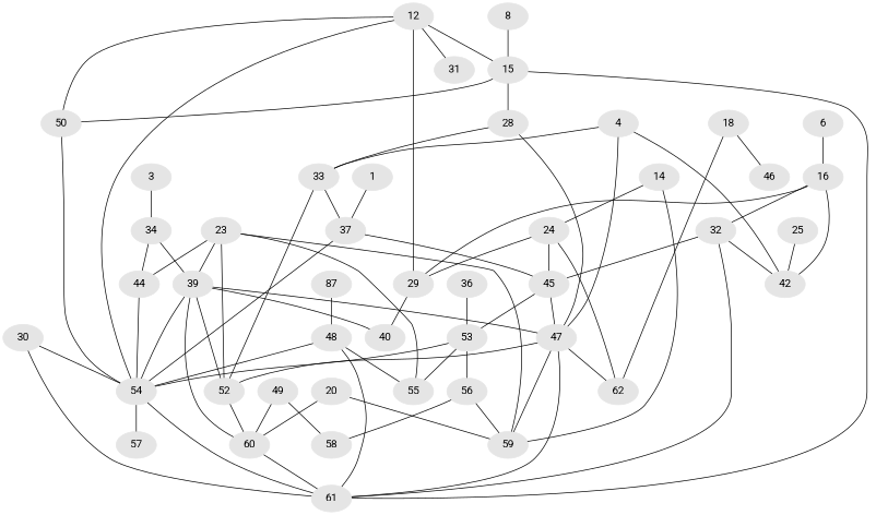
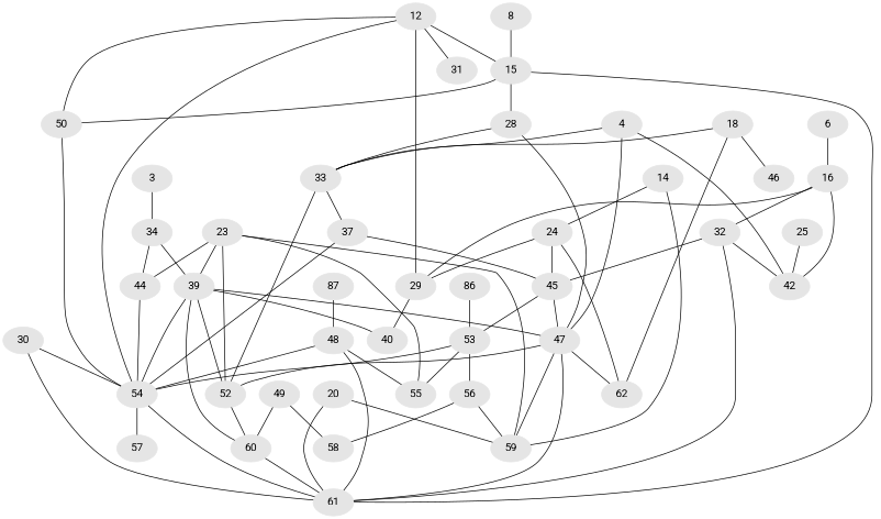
  graph {
    fontname=Roboto
    node [color=gray90 fontname=Roboto style=filled]
    edge [fontname=Roboto weight=1.0]
-   1
    37
    54
    45
    3
    34
    39
    44
    4
    33
    42
    47
    52
    59
    61
    62
    6
    16
    29
    32
    8
    15
    50
    28
    12
    31
    40
    57
    14
    24
    n31 [label=87]
    48
    55
    18
    46
    20
    23
    60
    53
    25
    30
-   36
+   36 [label=86]
    56
    49
    58
-   1 -- 37
    37 -- 54
    37 -- 45
    54 -- 61
    54 -- 57
    45 -- 47
    45 -- 53
    3 -- 34
    34 -- 39
    34 -- 44
    39 -- 54
    39 -- 47
    39 -- 52
    39 -- 40
    39 -- 60
    44 -- 54
    4 -- 33
    4 -- 42
    4 -- 47
    33 -- 37
    33 -- 52
    47 -- 52
    47 -- 59
    47 -- 61
    47 -- 62
    52 -- 60
    6 -- 16
    16 -- 42
    16 -- 29
    16 -- 32
    29 -- 40
    32 -- 45
    32 -- 42
    32 -- 61
    8 -- 15
    15 -- 61
    15 -- 50
    15 -- 28
    50 -- 54
    28 -- 33
    28 -- 47
    12 -- 54
    12 -- 29
    12 -- 15
    12 -- 50
    12 -- 31
    14 -- 59
    14 -- 24
    24 -- 45
    24 -- 62
    24 -- 29
    n31 -- 48
    48 -- 54
    48 -- 61
    48 -- 55
+   18 -- 33
    18 -- 62
    18 -- 46
    20 -- 59
-   20 -- 60
+   20 -- 61
    23 -- 39
    23 -- 44
    23 -- 52
    23 -- 59
    23 -- 55
    60 -- 61
    53 -- 54
    53 -- 55 [weight=2.0]
    53 -- 56 [weight=2.0]
    25 -- 42
    30 -- 54
    30 -- 61
    36 -- 53
    56 -- 59
    56 -- 58
    49 -- 60
    49 -- 58
  }
